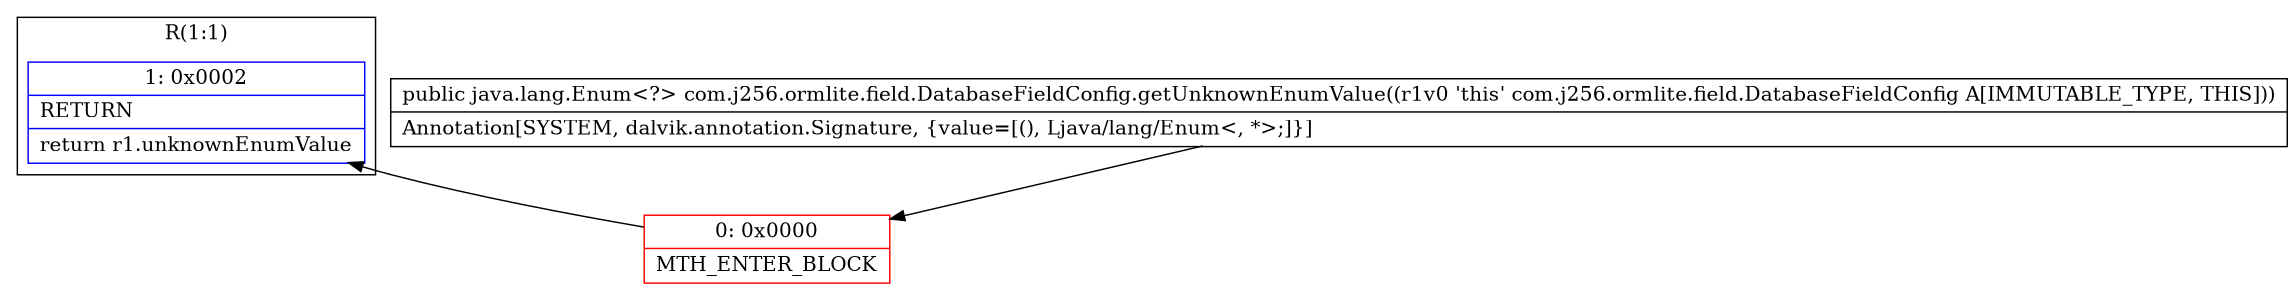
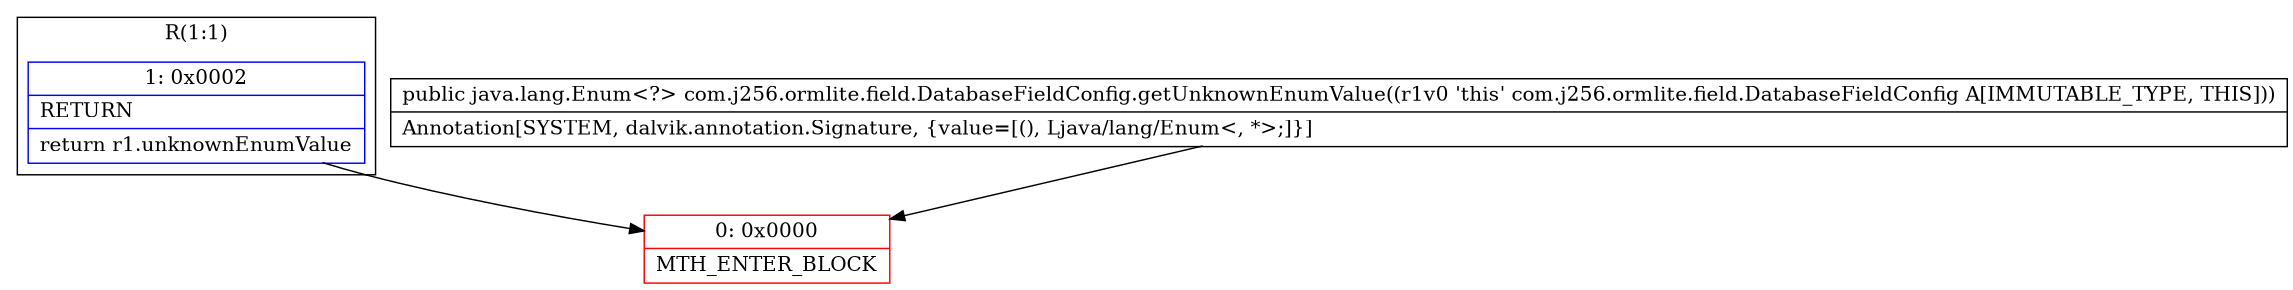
  digraph {
    node [shape=record]
    n1 [color=blue label="{1\:\ 0x0002|RETURN\l|return r1.unknownEnumValue\l}"]
    n2 [color=red label="{0\:\ 0x0000|MTH_ENTER_BLOCK\l}"]
    n3 [label="{public java.lang.Enum\<?\> com.j256.ormlite.field.DatabaseFieldConfig.getUnknownEnumValue((r1v0 'this' com.j256.ormlite.field.DatabaseFieldConfig A[IMMUTABLE_TYPE, THIS]))  | Annotation[SYSTEM, dalvik.annotation.Signature, \{value=[(), Ljava\/lang\/Enum\<, *\>;]\}]\l}"]
    subgraph cluster_1 {
      label="R(1:1)"
      n1
    }
-   n2 -> n1
+   n1 -> n2
    n3 -> n2
  }
